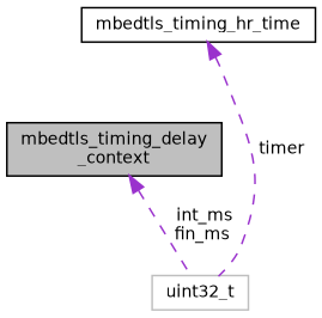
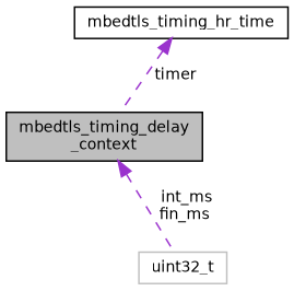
  digraph {
    node [color=black fillcolor=white fontname=Helvetica fontsize=10 shape=record style=filled]
    edge [color=darkorchid3 dir=back fontname=Helvetica fontsize=10 labelfontname=Helvetica labelfontsize=10 style=dashed]
    n1 [fillcolor=grey75 fontcolor=black height=0.2 label="mbedtls_timing_delay\l_context" width=0.4]
    n2 [color=grey75 height=0.2 label=uint32_t width=0.4]
    n3 [height=0.2 label=mbedtls_timing_hr_time width=0.4]
    n1 -> n2 [label=" int_ms\nfin_ms"]
-   n3 -> n2 [label=" timer"]
+   n3 -> n1 [label=" timer"]
  }
